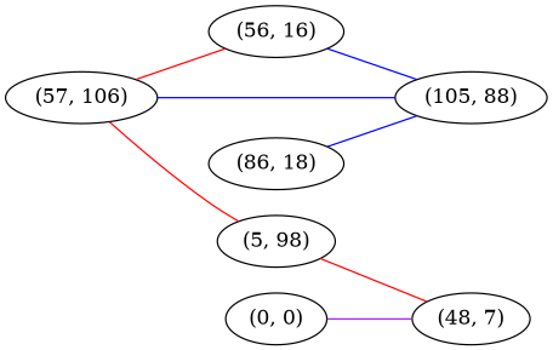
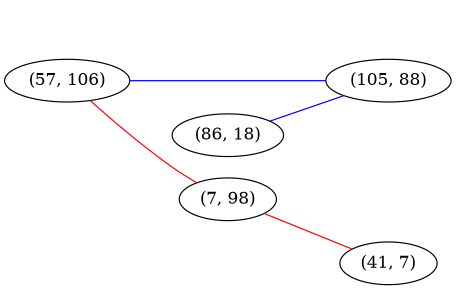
  graph {
    rankdir=LR
    edge [color=red weight=1]
    "(57, 106)"
-   "(56, 16)"
    "(105, 88)"
-   "(5, 98)"
-   "(48, 7)"
-   "(0, 0)"
+   "(5, 98)" [label="(7, 98)"]
+   "(48, 7)" [label="(41, 7)"]
    "(86, 18)"
-   "(57, 106)" -- "(56, 16)"
    "(57, 106)" -- "(105, 88)" [color=blue weight=3]
    "(57, 106)" -- "(5, 98)" [weight=3]
-   "(56, 16)" -- "(105, 88)" [color=blue weight=3]
    "(5, 98)" -- "(48, 7)"
-   "(0, 0)" -- "(48, 7)" [color=purple weight=4]
    "(86, 18)" -- "(105, 88)" [color=blue]
  }
